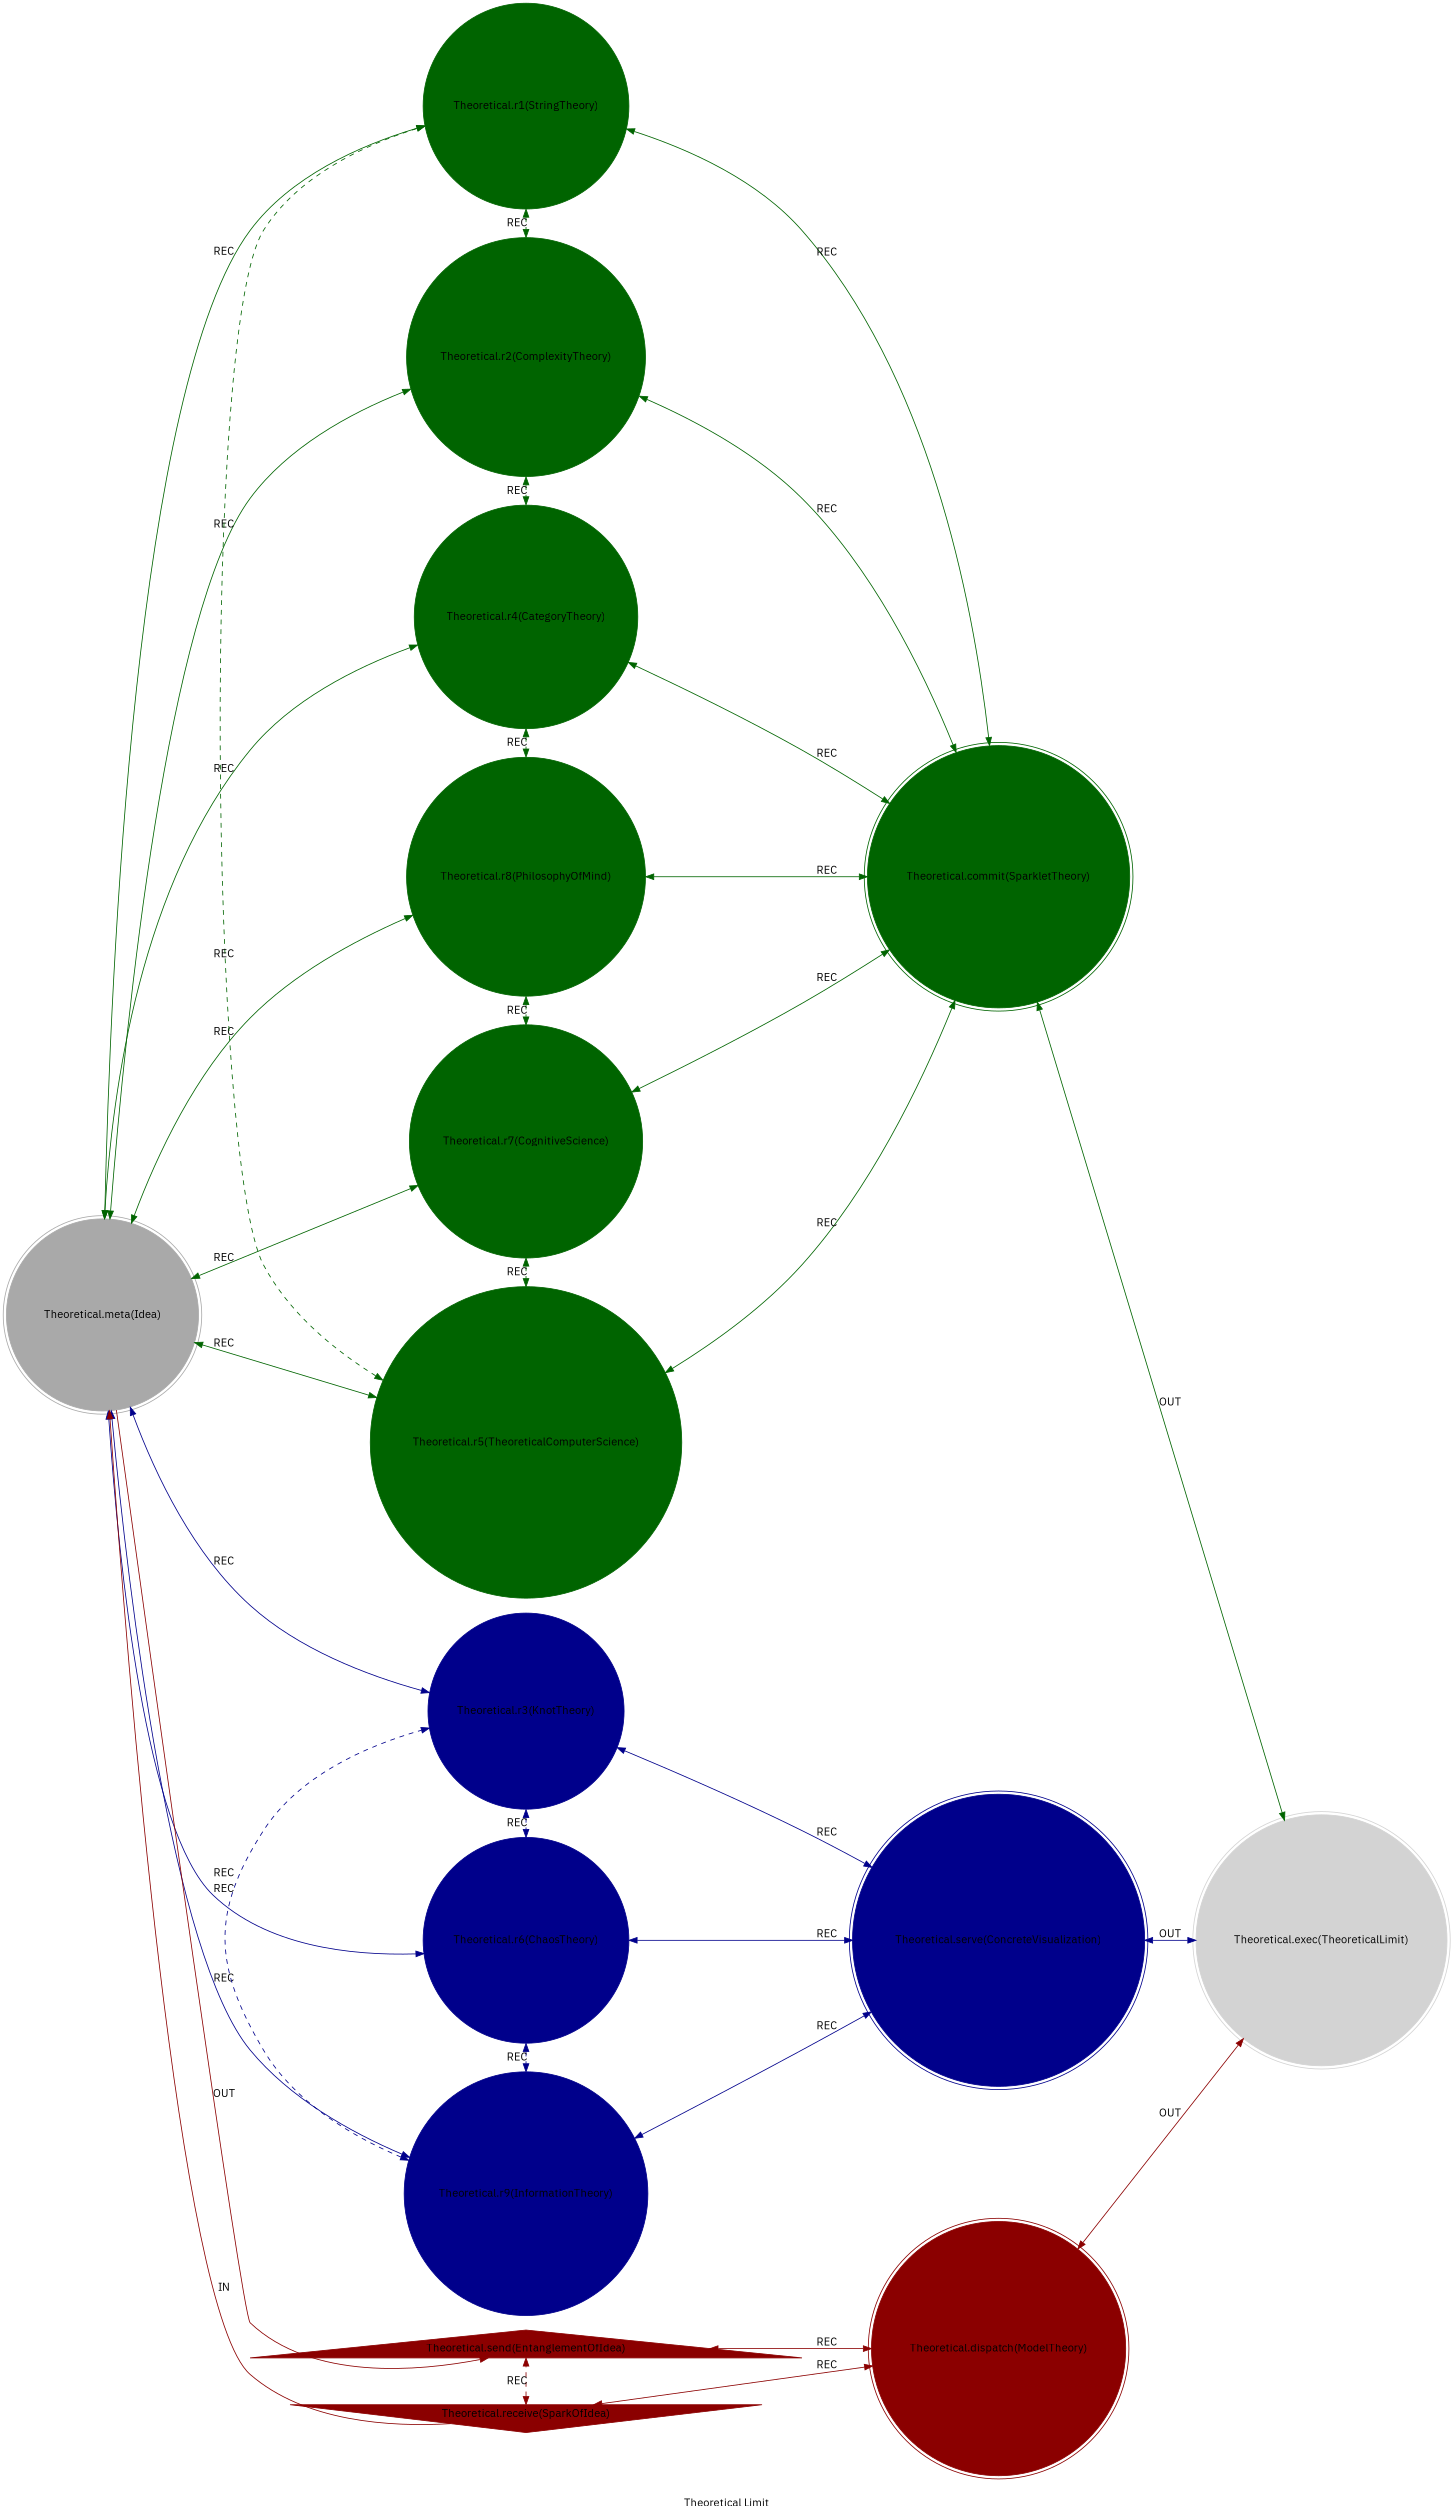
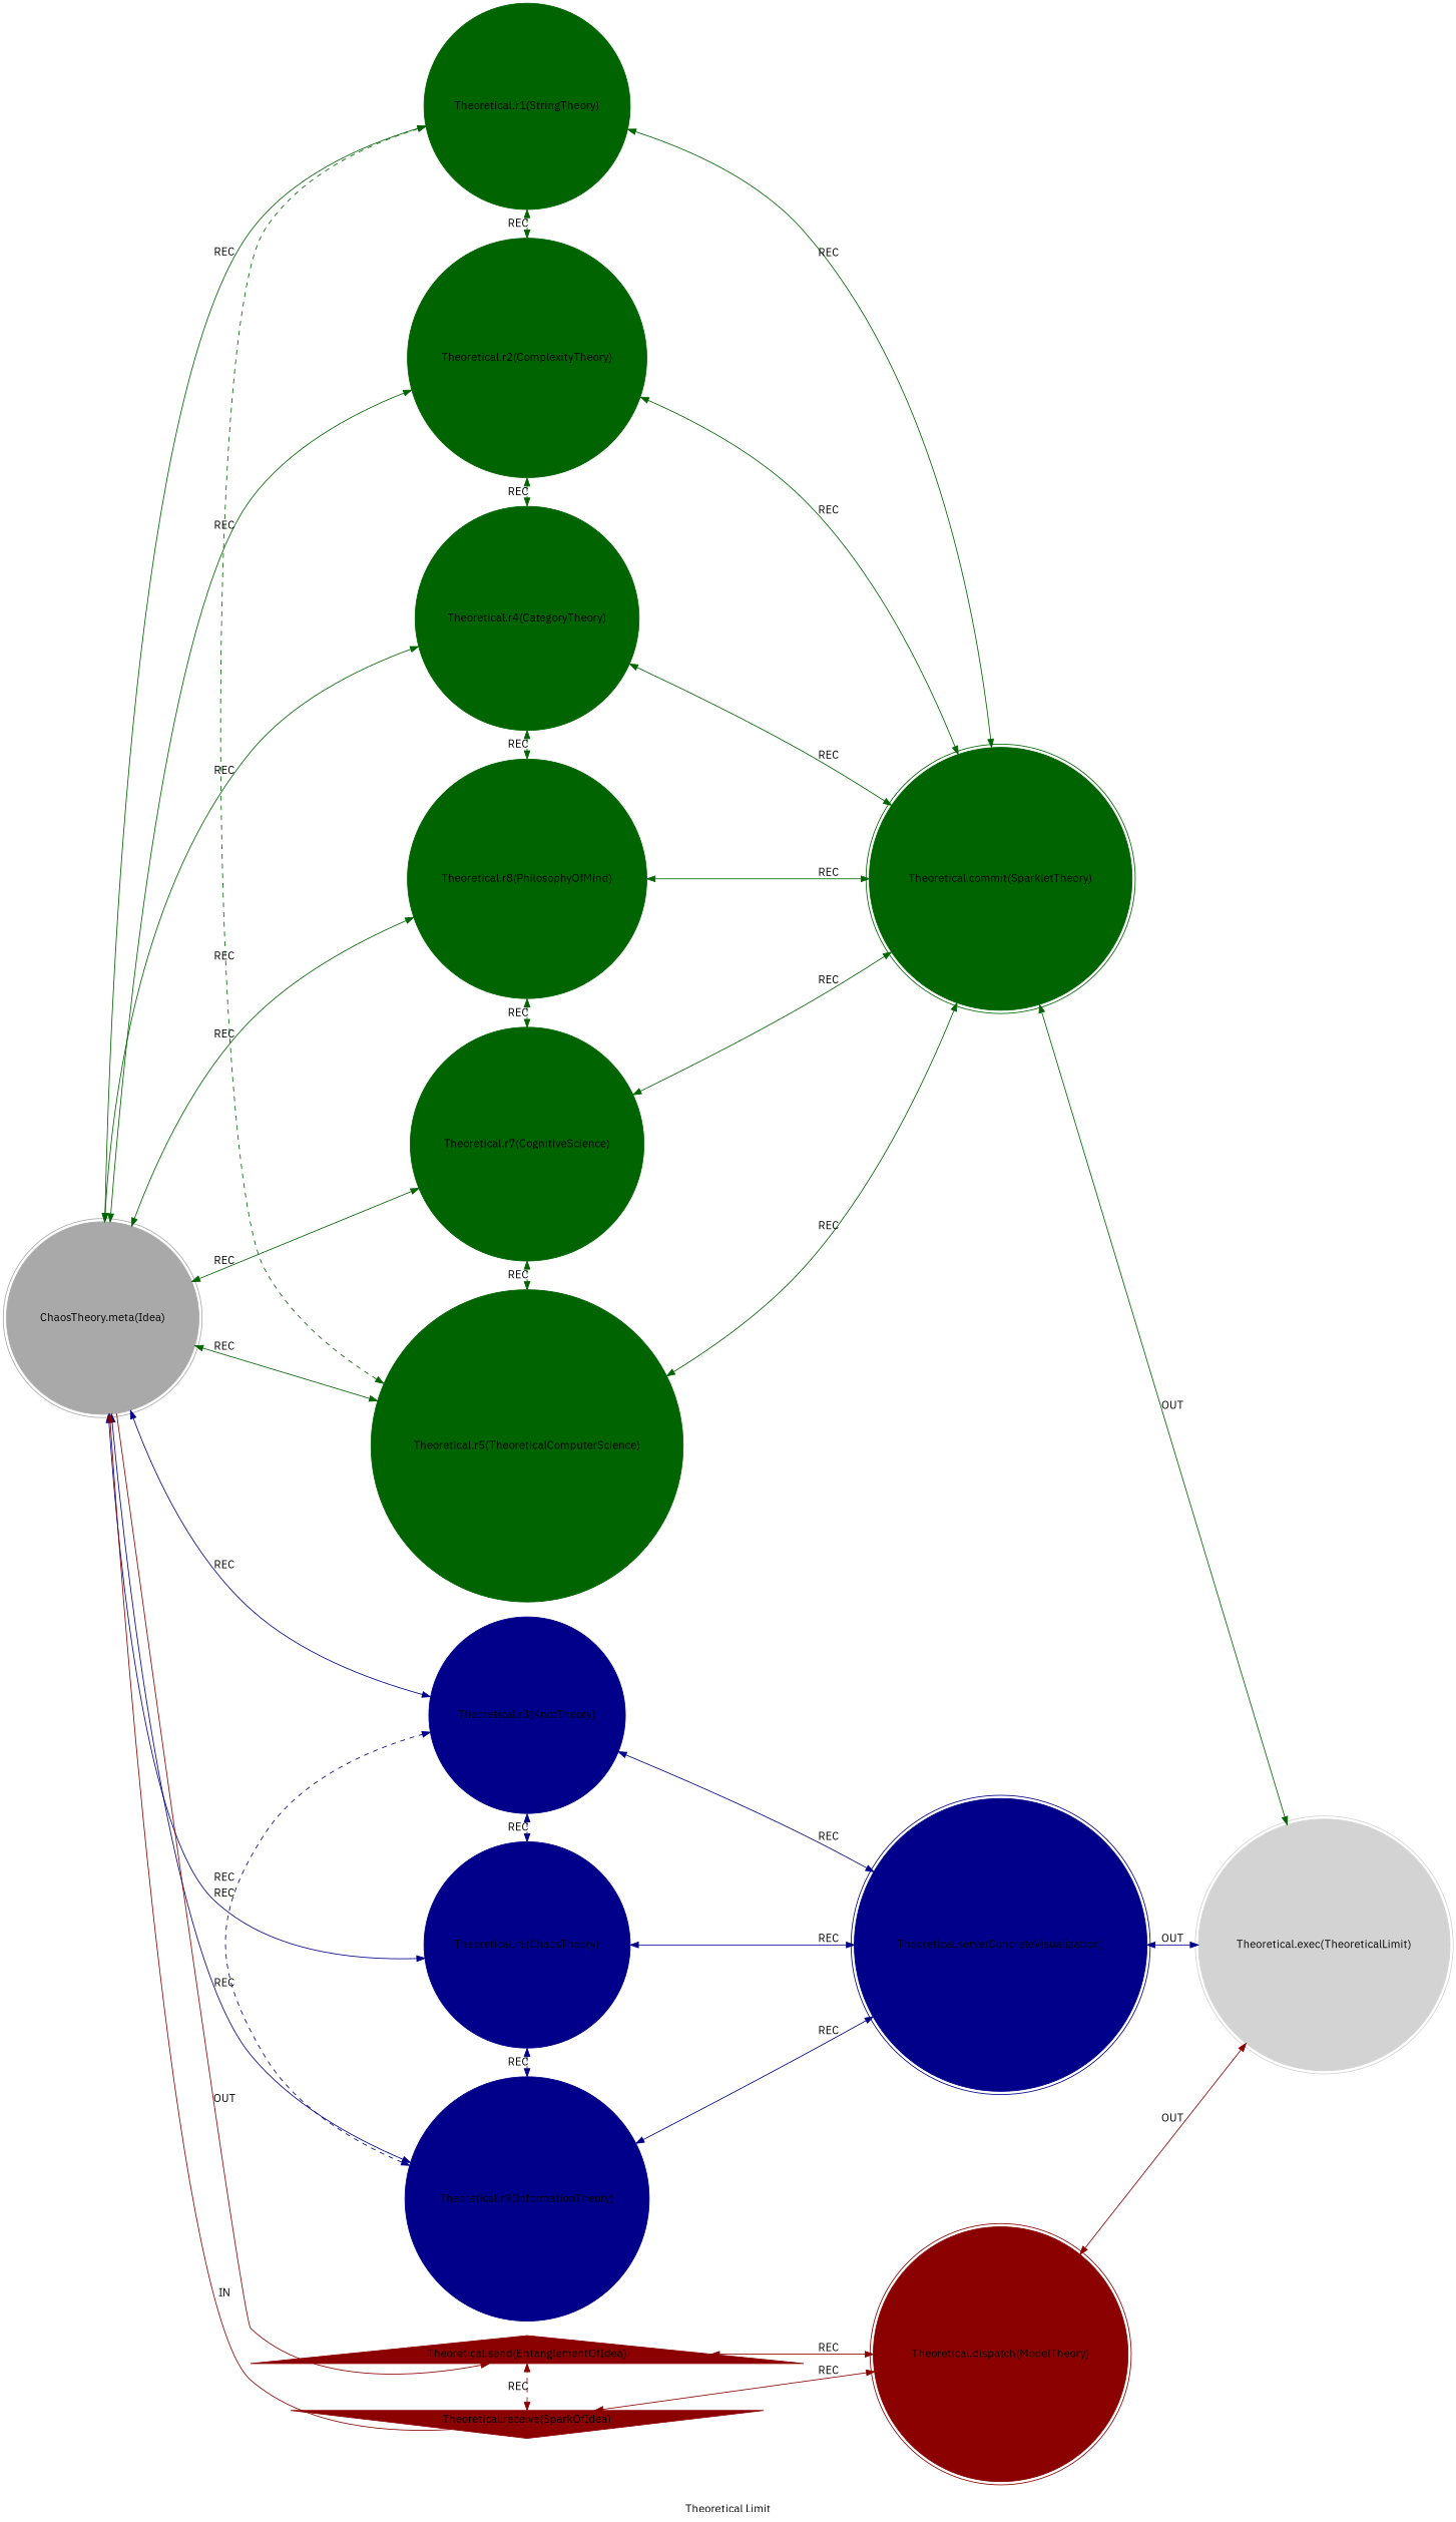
  strict digraph {
    color=lightgray
    label="Theoretical Limit"
    style=filled
    rankdir=LR
    fontname="IBM Plex Sans"
    node [color=darkgreen shape=circle style=filled fontname="IBM Plex Sans"]
    edge [color=darkgreen dir=both fontname="IBM Plex Sans"]
-   n1 [color=darkgray label="Theoretical.meta(Idea)" shape=doublecircle]
+   n1 [color=darkgray label="ChaosTheory.meta(Idea)" shape=doublecircle]
    n2 [label="Theoretical.r1(StringTheory)"]
    n3 [label="Theoretical.r2(ComplexityTheory)"]
    n4 [label="Theoretical.r4(CategoryTheory)"]
    n5 [label="Theoretical.r8(PhilosophyOfMind)"]
    n6 [label="Theoretical.r7(CognitiveScience)"]
    n7 [label="Theoretical.r5(TheoreticalComputerScience)"]
    n8 [color=darkblue label="Theoretical.r3(KnotTheory)"]
    n9 [color=darkblue label="Theoretical.r6(ChaosTheory)"]
    n10 [color=darkblue label="Theoretical.r9(InformationTheory)"]
    n11 [color=darkred label="Theoretical.send(EntanglementOfIdea)" shape=triangle]
    n12 [label="Theoretical.commit(SparkletTheory)" shape=doublecircle]
    n13 [color=darkblue label="Theoretical.serve(ConcreteVisualization)" shape=doublecircle]
    n14 [color=darkred label="Theoretical.receive(SparkOfIdea)" shape=invtriangle]
    n15 [color=darkred label="Theoretical.dispatch(ModelTheory)" shape=doublecircle]
    n16 [color=lightgray label="Theoretical.exec(TheoreticalLimit)" shape=doublecircle]
    n1 -> n2 [label=REC]
    n1 -> n3 [label=REC]
    n1 -> n4 [label=REC]
    n1 -> n5 [label=REC]
    n1 -> n6 [label=REC]
    n1 -> n7 [label=REC]
    n1 -> n8 [color=darkblue label=REC]
    n1 -> n9 [color=darkblue label=REC]
    n1 -> n10 [color=darkblue label=REC]
    n1 -> n11 [color=darkred label=OUT dir=""]
    n2 -> n3 [constraint=false label=REC style=dashed]
    n2 -> n12 [label=REC]
    n3 -> n4 [constraint=false label=REC style=dashed]
    n3 -> n12 [label=REC]
    n4 -> n5 [constraint=false label=REC style=dashed]
    n4 -> n12 [label=REC]
    n5 -> n6 [constraint=false label=REC style=dashed]
    n5 -> n12 [label=REC]
    n6 -> n7 [constraint=false label=REC style=dashed]
    n6 -> n12 [label=REC]
    n7 -> n2 [constraint=false label=REC style=dashed]
    n7 -> n12 [label=REC]
    n8 -> n9 [color=darkblue constraint=false label=REC style=dashed]
    n8 -> n13 [color=darkblue label=REC]
    n9 -> n10 [color=darkblue constraint=false label=REC style=dashed]
    n9 -> n13 [color=darkblue label=REC]
    n10 -> n8 [color=darkblue constraint=false label=REC style=dashed]
    n10 -> n13 [color=darkblue label=REC]
    n11 -> n15 [color=darkred label=REC]
    n12 -> n16 [label=OUT]
    n13 -> n16 [color=darkblue label=OUT]
    n14 -> n1 [color=darkred constraint=false label=IN dir=""]
    n14 -> n11 [color=darkred constraint=false label=REC style=dashed]
    n14 -> n15 [color=darkred label=REC]
    n15 -> n16 [color=darkred label=OUT]
  }
